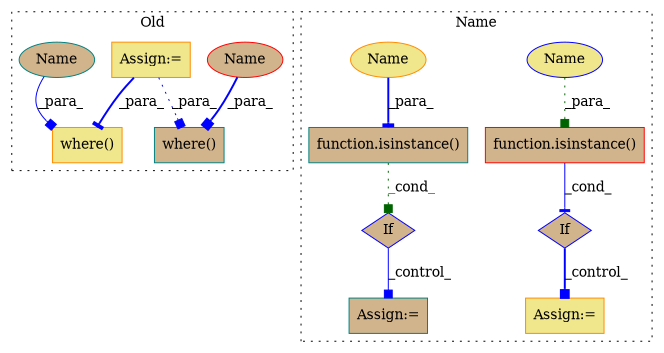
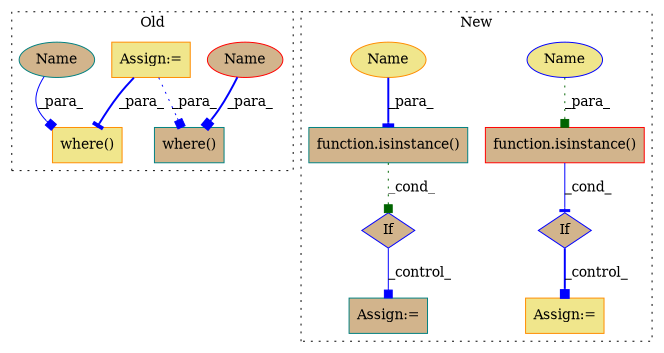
  digraph {
    node [a=75 l=3 shape=box style=filled fillcolor=tan color=darkorange]
    edge [color=blue style=bold arrowhead=box]
    n1 [l="12,1" label="where()" s="3024,3051" fillcolor=khaki]
    n2 [l="10,1" label="where()" s="3072,3097" color=teal]
    n3 [a=68 label="Assign:=" s=2963 fillcolor=khaki]
    n4 [a=87 l=9 label=Name s=3082 shape=ellipse color=red]
    n5 [a=87 l=9 label=Name s=3036 shape=ellipse color=teal]
    n6 [l="11,1" label="function.isinstance()" s="31502,31522" color=red]
    n7 [a=96 label=If s=31495 shape=diamond color=blue]
    n8 [l="11,1" label="function.isinstance()" s="31257,31277" color=teal]
    n9 [a=96 label=If s=31250 shape=diamond color=blue]
    n10 [a=68 label="Assign:=" s=31673 fillcolor=khaki]
    n11 [a=68 label="Assign:=" s=31428 color=teal]
    n12 [a=87 l=6 label=Name s=31516 shape=ellipse fillcolor=khaki color=blue]
    n13 [a=87 l=6 label=Name s=31271 shape=ellipse fillcolor=khaki]
    subgraph cluster_1 {
      label=Old
      style=dotted
      n1
      n2
      n3
      n4
      n5
    }
    subgraph cluster_2 {
-     label=Name
+     label=New
      style=dotted
      n6
      n7
      n8
      n9
      n10
      n11
      n12
      n13
    }
    n3 -> n1 [label=_para_ arrowhead=tee]
    n3 -> n2 [label=_para_ style=dotted]
    n4 -> n2 [label=_para_]
    n5 -> n1 [label=_para_ style=solid]
    n6 -> n7 [label=_cond_ style=solid arrowhead=tee]
    n7 -> n10 [label=_control_]
    n8 -> n9 [label=_cond_ color=darkgreen style=dotted]
    n9 -> n11 [label=_control_ style=solid]
    n12 -> n6 [label=_para_ color=darkgreen style=dotted]
    n13 -> n8 [label=_para_ arrowhead=tee]
  }
